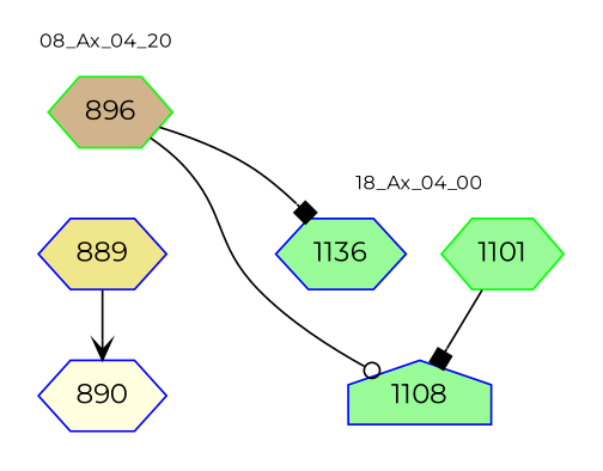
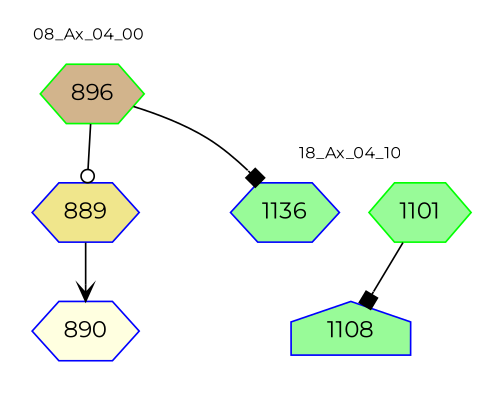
  digraph {
    fontname=Montserrat
    node [color=blue fillcolor=palegreen fontname=Montserrat shape=hexagon style=filled]
    edge [arrowhead=box color=black fontname=Montserrat]
    n1 [color=green label=1101]
    n2 [label=1108 shape=house]
    n3 [label=1136]
    n4 [color=green fillcolor=tan label=896]
    n5 [fillcolor=khaki label=889]
    n6 [fillcolor=lightyellow label=890]
    subgraph cluster_1 {
      color=white
      fontsize=10
-     label="18_Ax_04_00"
+     label="18_Ax_04_10"
      n1
      n2
      n3
    }
    subgraph cluster_2 {
      color=white
      fontsize=10
-     label="08_Ax_04_20"
+     label="08_Ax_04_00"
      n4
      n5
      n6
    }
    n1 -> n2
    n4 -> n3
-   n4 -> n2 [arrowhead=odot]
+   n4 -> n5 [arrowhead=odot]
    n5 -> n6 [arrowhead=vee]
  }
